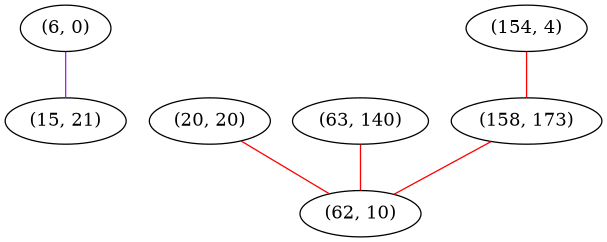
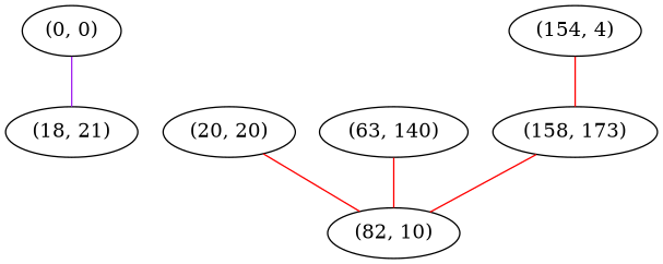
  graph {
    edge [color=red weight=1]
-   "(0, 0)" [label="(6, 0)"]
-   "(18, 21)" [label="(15, 21)"]
+   "(0, 0)"
+   "(18, 21)"
    "(20, 20)"
-   "(82, 10)" [label="(62, 10)"]
+   "(82, 10)"
    "(63, 140)"
    "(154, 4)"
    "(158, 173)"
    "(0, 0)" -- "(18, 21)" [color=purple weight=4]
    "(20, 20)" -- "(82, 10)"
    "(63, 140)" -- "(82, 10)"
    "(154, 4)" -- "(158, 173)"
    "(158, 173)" -- "(82, 10)"
  }
